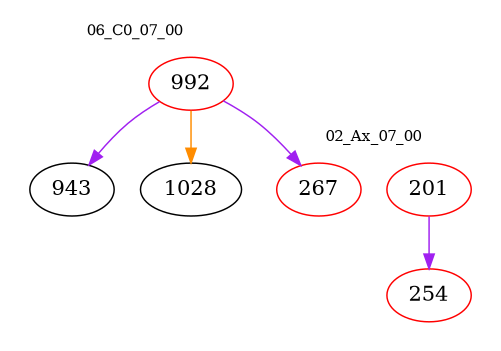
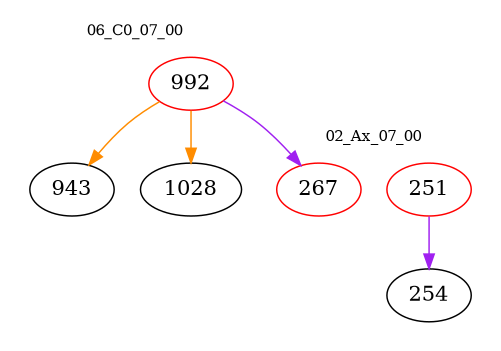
  digraph {
    node [color=red]
    edge [color=purple]
-   n1 [label=201]
+   n1 [label=251]
    n2 [label=267]
-   n3 [label=254]
+   n3 [color=black label=254]
    n4 [label=992]
    n5 [color=black label=943]
    n6 [color=black label=1028]
    subgraph cluster_1 {
      color=white
      fontsize=10
      label="02_Ax_07_00"
      n1
      n2
      n3
    }
    subgraph cluster_2 {
      color=white
      fontsize=10
      label="06_C0_07_00"
      n4
      n5
      n6
    }
    n1 -> n3
    n4 -> n2
-   n4 -> n5
+   n4 -> n5 [color=darkorange]
    n4 -> n6 [color=darkorange]
  }
